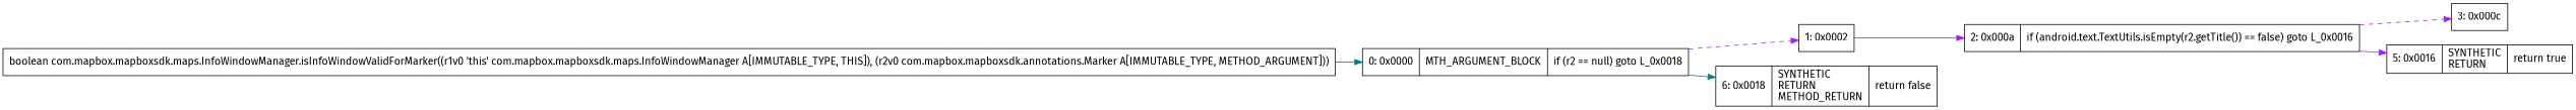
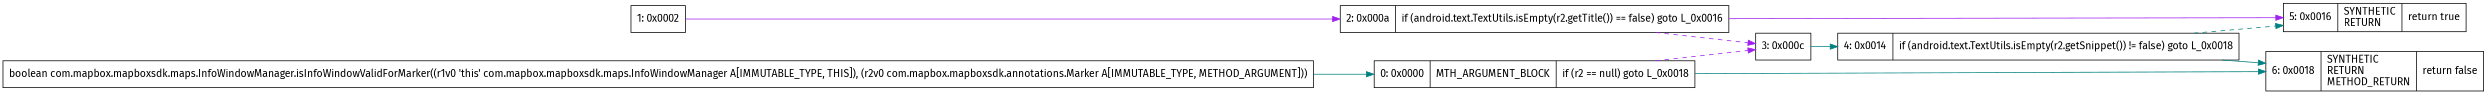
  digraph {
    fontname="Fira Sans"
    rankdir=LR
    node [fontname="Fira Sans" shape=record]
    edge [color=teal fontname="Fira Sans"]
    n1 [label="{0\:\ 0x0000|MTH_ARGUMENT_BLOCK\l|if (r2 == null) goto L_0x0018\l}"]
    n2 [label="{1\:\ 0x0002}"]
    n3 [label="{6\:\ 0x0018|SYNTHETIC\lRETURN\lMETHOD_RETURN\l|return false\l}"]
    n4 [label="{2\:\ 0x000a|if (android.text.TextUtils.isEmpty(r2.getTitle()) == false) goto L_0x0016\l}"]
    n5 [label="{3\:\ 0x000c}"]
    n6 [label="{5\:\ 0x0016|SYNTHETIC\lRETURN\l|return true\l}"]
+   n7 [label="{4\:\ 0x0014|if (android.text.TextUtils.isEmpty(r2.getSnippet()) != false) goto L_0x0018\l}"]
    n8 [label="{boolean com.mapbox.mapboxsdk.maps.InfoWindowManager.isInfoWindowValidForMarker((r1v0 'this' com.mapbox.mapboxsdk.maps.InfoWindowManager A[IMMUTABLE_TYPE, THIS]), (r2v0 com.mapbox.mapboxsdk.annotations.Marker A[IMMUTABLE_TYPE, METHOD_ARGUMENT])) }"]
-   n1 -> n2 [color=purple style=dashed]
+   n1 -> n5 [color=purple style=dashed]
    n1 -> n3
    n2 -> n4 [color=purple]
    n4 -> n5 [color=purple style=dashed]
    n4 -> n6 [color=purple]
+   n5 -> n7
+   n7 -> n3
+   n7 -> n6 [style=dashed]
    n8 -> n1
  }
